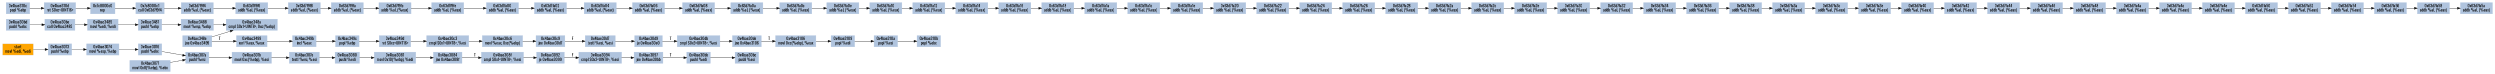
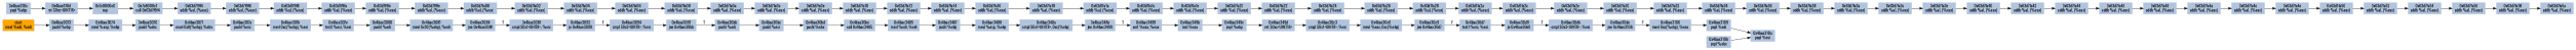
  digraph {
    fontname=Oswald
    rankdir=LR
    node [color=lightsteelblue fillcolor=lightsteelblue fontname=Oswald shape=rectangle style=filled]
    edge [color="#000000" fontname=Oswald]
    n1 [color=lightgrey fillcolor=orange label="start\nmovl %edi, %edi"]
    n2 [label="0x4bae3073\npushl %ebp"]
    n3 [label="0x4bae3074\nmovl %esp, %ebp"]
    n4 [label="0x4bae3076\npushl %ebx"]
    n5 [label="0x4bae3077\nmovl 0x8(%ebp), %ebx"]
    n6 [label="0x4bae307a\npushl %esi"]
    n7 [label="0x4bae307b\nmovl 0xc(%ebp), %esi"]
    n8 [label="0x4bae307e\ntestl %esi, %esi"]
    n9 [label="0x4bae3080\npushl %edi"]
    n10 [label="0x4bae3081\nmovl 0x10(%ebp), %edi"]
    n11 [label="0x4bae3084\njne 0x4bae308f"]
    n12 [label="0x4bae308f\ncmpl $0x1<UINT8>, %esi"]
    n13 [label="0x4bae3092\nje 0x4bae3099"]
    n14 [label="0x4bae3094\ncmpl $0x2<UINT8>, %esi"]
    n15 [label="0x4bae3097\njne 0x4bae30bb"]
    n16 [label="0x4bae30bb\npushl %edi"]
    n17 [label="0x4bae30bc\npushl %esi"]
    n18 [label="0x4bae30bd\npushl %ebx"]
    n19 [label="0x4bae30be\ncall 0x4bac3485"]
    n20 [label="0x4bac3485\nmovl %edi, %edi"]
    n21 [label="0x4bac3487\npushl %ebp"]
    n22 [label="0x4bac3488\nmovl %esp, %ebp"]
    n23 [label="0x4bac348a\ncmpl $0x1<UINT8>, 0xc(%ebp)"]
    n24 [label="0x4bac348e\njne 0x4bac3499"]
    n25 [label="0x4bac3499\nxorl %eax, %eax"]
    n26 [label="0x4bac349b\nincl %eax"]
    n27 [label="0x4bac349c\npopl %ebp"]
    n28 [label="0x4bac349d\nret $0xc<UINT16>"]
    n29 [label="0x4bae30c3\ncmpl $0x1<UINT8>, %esi"]
    n30 [label="0x4bae30c6\nmovl %eax, 0xc(%ebp)"]
    n31 [label="0x4bae30c9\njne 0x4bae30d7"]
    n32 [label="0x4bae30d7\ntestl %esi, %esi"]
    n33 [label="0x4bae30d9\nje 0x4bae30e0"]
    n34 [label="0x4bae30db\ncmpl $0x3<UINT8>, %esi"]
    n35 [label="0x4bae30de\njne 0x4bae3106"]
    n36 [label="0x4bae3106\nmovl 0xc(%ebp), %eax"]
    n37 [label="0x4bae3109\npopl %edi"]
    n38 [label="0x4bae310a\npopl %esi"]
    n39 [label="0x4bae310b\npopl %ebx"]
    n40 [label="0x4bae310c\npopl %ebp"]
    n41 [label="0x4bae310d\nret $0xc<UINT16>"]
    n42 [label="0x7c8000c0\nnop "]
    n43 [label="0x7c8000c1\ncall 0x63d7f9f4"]
    n44 [label="0x63d7f9f4\naddb %al, (%eax)"]
    n45 [label="0x63d7f9f6\naddb %al, (%eax)"]
    n46 [label="0x63d7f9f8\naddb %al, (%eax)"]
    n47 [label="0x63d7f9fa\naddb %al, (%eax)"]
    n48 [label="0x63d7f9fc\naddb %al, (%eax)"]
    n49 [label="0x63d7f9fe\naddb %al, (%eax)"]
    n50 [label="0x63d7fa00\naddb %al, (%eax)"]
    n51 [label="0x63d7fa02\naddb %al, (%eax)"]
    n52 [label="0x63d7fa04\naddb %al, (%eax)"]
    n53 [label="0x63d7fa06\naddb %al, (%eax)"]
    n54 [label="0x63d7fa08\naddb %al, (%eax)"]
    n55 [label="0x63d7fa0a\naddb %al, (%eax)"]
    n56 [label="0x63d7fa0c\naddb %al, (%eax)"]
    n57 [label="0x63d7fa0e\naddb %al, (%eax)"]
    n58 [label="0x63d7fa10\naddb %al, (%eax)"]
    n59 [label="0x63d7fa12\naddb %al, (%eax)"]
    n60 [label="0x63d7fa14\naddb %al, (%eax)"]
    n61 [label="0x63d7fa16\naddb %al, (%eax)"]
    n62 [label="0x63d7fa18\naddb %al, (%eax)"]
    n63 [label="0x63d7fa1a\naddb %al, (%eax)"]
    n64 [label="0x63d7fa1c\naddb %al, (%eax)"]
    n65 [label="0x63d7fa1e\naddb %al, (%eax)"]
    n66 [label="0x63d7fa20\naddb %al, (%eax)"]
    n67 [label="0x63d7fa22\naddb %al, (%eax)"]
    n68 [label="0x63d7fa24\naddb %al, (%eax)"]
    n69 [label="0x63d7fa26\naddb %al, (%eax)"]
    n70 [label="0x63d7fa28\naddb %al, (%eax)"]
    n71 [label="0x63d7fa2a\naddb %al, (%eax)"]
    n72 [label="0x63d7fa2c\naddb %al, (%eax)"]
    n73 [label="0x63d7fa2e\naddb %al, (%eax)"]
    n74 [label="0x63d7fa30\naddb %al, (%eax)"]
    n75 [label="0x63d7fa32\naddb %al, (%eax)"]
    n76 [label="0x63d7fa34\naddb %al, (%eax)"]
    n77 [label="0x63d7fa36\naddb %al, (%eax)"]
    n78 [label="0x63d7fa38\naddb %al, (%eax)"]
    n79 [label="0x63d7fa3a\naddb %al, (%eax)"]
    n80 [label="0x63d7fa3c\naddb %al, (%eax)"]
    n81 [label="0x63d7fa3e\naddb %al, (%eax)"]
    n82 [label="0x63d7fa40\naddb %al, (%eax)"]
    n83 [label="0x63d7fa42\naddb %al, (%eax)"]
    n84 [label="0x63d7fa44\naddb %al, (%eax)"]
    n85 [label="0x63d7fa46\naddb %al, (%eax)"]
    n86 [label="0x63d7fa48\naddb %al, (%eax)"]
    n87 [label="0x63d7fa4a\naddb %al, (%eax)"]
    n88 [label="0x63d7fa4c\naddb %al, (%eax)"]
    n89 [label="0x63d7fa4e\naddb %al, (%eax)"]
    n90 [label="0x63d7fa50\naddb %al, (%eax)"]
    n91 [label="0x63d7fa52\naddb %al, (%eax)"]
    n92 [label="0x63d7fa54\naddb %al, (%eax)"]
    n93 [label="0x63d7fa56\naddb %al, (%eax)"]
    n94 [label="0x63d7fa58\naddb %al, (%eax)"]
    n95 [label="0x63d7fa5a\naddb %al, (%eax)"]
    n1 -> n2
    n2 -> n3
    n3 -> n4
-   n4 -> n6
+   n4 -> n5
    n5 -> n6
    n6 -> n7
    n7 -> n8
    n8 -> n9
    n9 -> n10
    n10 -> n11
    n11 -> n12 [label=T]
    n12 -> n13
    n13 -> n14 [label=F]
    n14 -> n15
    n15 -> n16 [label=T]
    n16 -> n17
+   n17 -> n18
    n18 -> n19
    n19 -> n20
    n20 -> n21
    n21 -> n22
    n22 -> n23
-   n24 -> n23
+   n23 -> n24
    n24 -> n25 [label=T]
    n25 -> n26
    n26 -> n27
    n27 -> n28
    n28 -> n29
    n29 -> n30
    n30 -> n31
    n31 -> n32 [label=F]
    n32 -> n33
    n33 -> n34 [label=T]
    n34 -> n35
    n35 -> n36 [label=T]
    n36 -> n37
    n37 -> n38
-   n38 -> n39
+   n39 -> n38
    n40 -> n41
    n41 -> n42
    n42 -> n43
    n43 -> n44
    n44 -> n45
    n45 -> n46
    n46 -> n47
    n47 -> n48
    n48 -> n49
    n49 -> n50
    n50 -> n51
    n51 -> n52
    n52 -> n53
    n53 -> n54
    n54 -> n55
    n55 -> n56
    n56 -> n57
    n57 -> n58
    n58 -> n59
    n59 -> n60
    n60 -> n61
    n61 -> n62
    n62 -> n63
    n63 -> n64
    n64 -> n65
    n65 -> n66
    n66 -> n67
    n67 -> n68
    n68 -> n69
    n69 -> n70
    n70 -> n71
    n71 -> n72
    n72 -> n73
    n73 -> n74
    n74 -> n75
    n75 -> n76
    n76 -> n77
    n77 -> n78
    n78 -> n79
    n79 -> n80
    n80 -> n81
    n81 -> n82
    n82 -> n83
    n83 -> n84
    n84 -> n85
    n85 -> n86
    n86 -> n87
    n87 -> n88
    n88 -> n89
    n89 -> n90
    n90 -> n91
    n91 -> n92
    n92 -> n93
    n93 -> n94
    n94 -> n95
  }
